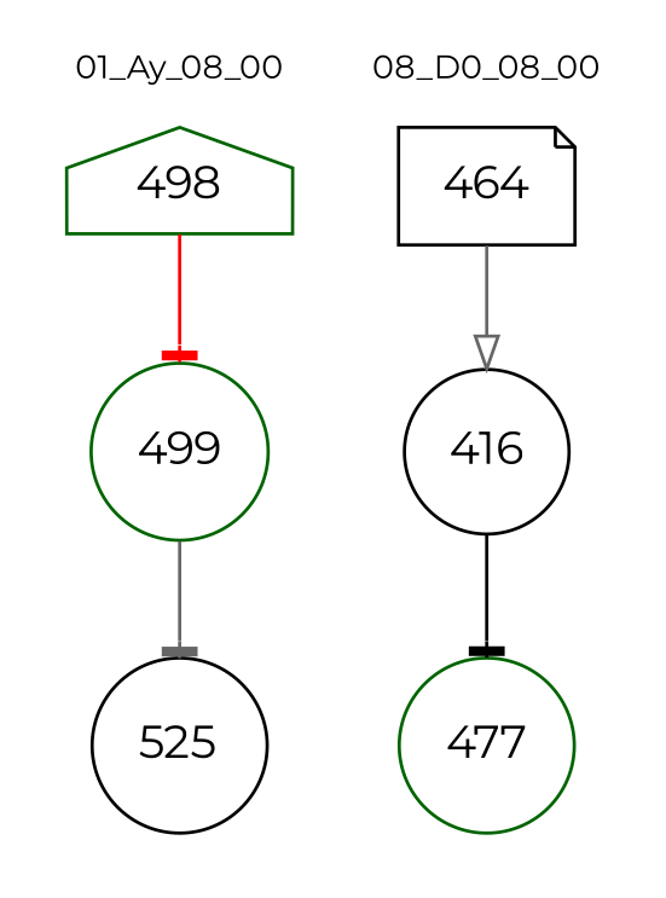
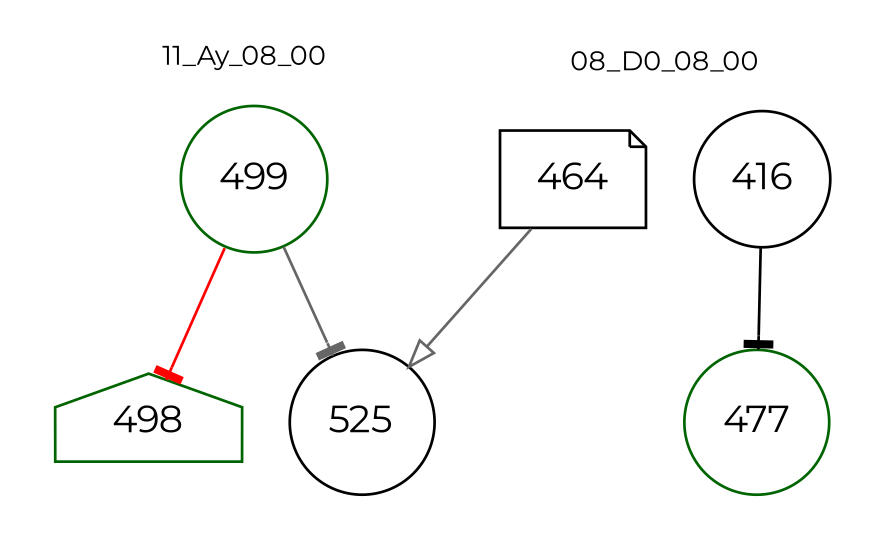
  digraph {
    fontname=Montserrat
    node [color=darkgreen fontname=Montserrat shape=circle]
    edge [arrowhead=tee color=gray40 fontname=Montserrat]
    n1 [label=499]
    n2 [label=498 shape=house]
    n3 [color=black label=525]
    n4 [color=black label=464 shape=note]
    n5 [color=black label=416]
    n6 [label=477]
    subgraph cluster_1 {
      color=white
      fontsize=10
-     label="01_Ay_08_00"
+     label="11_Ay_08_00"
      n1
      n2
      n3
    }
    subgraph cluster_2 {
      color=white
      fontsize=10
      label="08_D0_08_00"
      n4
      n5
      n6
    }
-   n2 -> n1 [color=red]
+   n1 -> n2 [color=red]
    n1 -> n3
-   n4 -> n5 [arrowhead=onormal]
+   n4 -> n3 [arrowhead=onormal]
    n5 -> n6 [color=black]
  }
